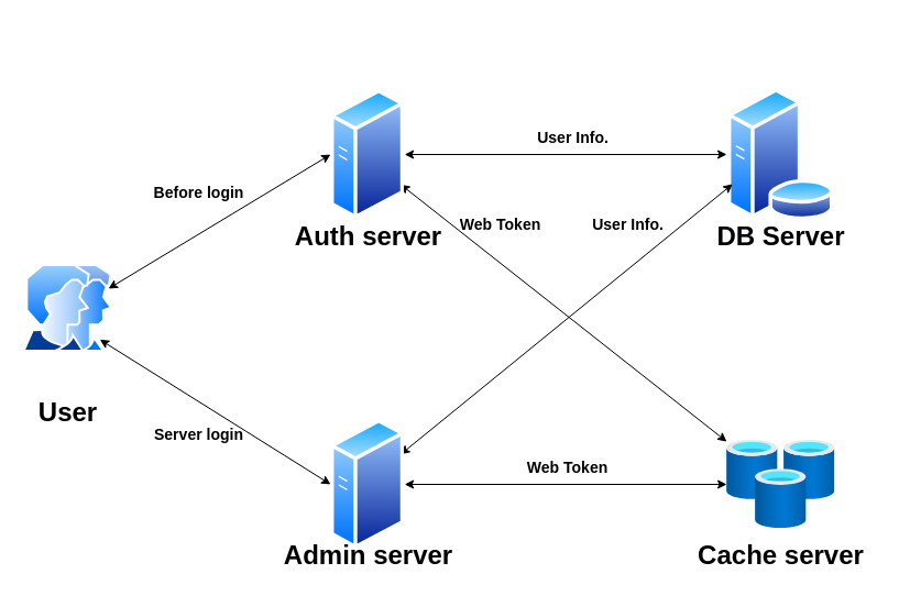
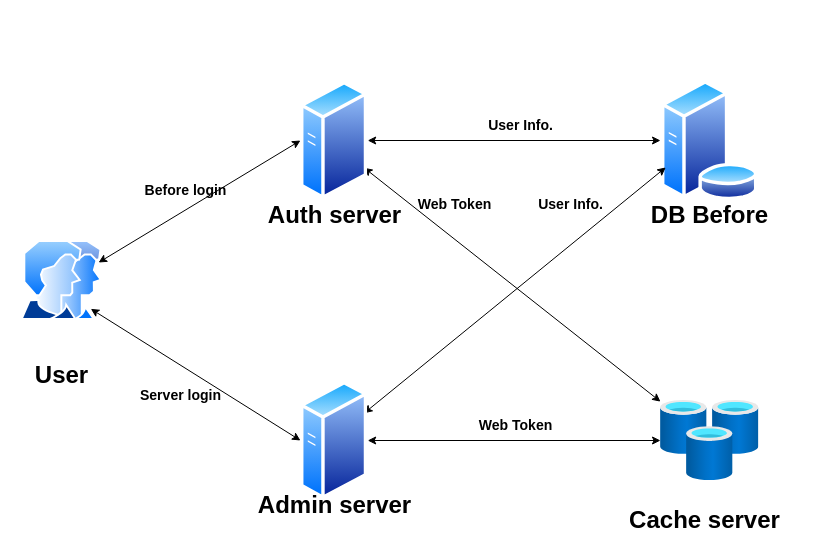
  <mxCell id="0" />
  <mxCell id="1" parent="0" />
  <mxCell id="2" value="" style="aspect=fixed;perimeter=ellipsePerimeter;html=1;align=center;shadow=0;dashed=0;spacingTop=3;image;image=img/lib/active_directory/database_server.svg;" vertex="1" parent="1"><mxGeometry x="660" y="80" width="98.4" height="120" as="geometry" /></mxCell>
  <mxCell id="3" style="edgeStyle=orthogonalEdgeStyle;rounded=0;orthogonalLoop=1;jettySize=auto;html=1;entryX=0;entryY=0.5;entryDx=0;entryDy=0;startArrow=classic;startFill=1;" edge="1" parent="1" source="5" target="2"><mxGeometry relative="1" as="geometry" /></mxCell>
  <mxCell id="4" style="rounded=0;orthogonalLoop=1;jettySize=auto;html=1;exitX=1;exitY=0.75;exitDx=0;exitDy=0;elbow=vertical;startArrow=classic;startFill=1;" edge="1" parent="1" source="5" target="9"><mxGeometry relative="1" as="geometry" /></mxCell>
  <mxCell id="5" value="" style="aspect=fixed;perimeter=ellipsePerimeter;html=1;align=center;shadow=0;dashed=0;spacingTop=3;image;image=img/lib/active_directory/generic_server.svg;" vertex="1" parent="1"><mxGeometry x="300" y="80" width="67.2" height="120" as="geometry" /></mxCell>
  <mxCell id="6" style="edgeStyle=none;rounded=0;orthogonalLoop=1;jettySize=auto;html=1;exitX=1;exitY=0.25;exitDx=0;exitDy=0;entryX=0;entryY=0.5;entryDx=0;entryDy=0;elbow=vertical;startArrow=classic;startFill=1;" edge="1" parent="1" source="8" target="5"><mxGeometry relative="1" as="geometry" /></mxCell>
  <mxCell id="7" style="edgeStyle=none;rounded=0;orthogonalLoop=1;jettySize=auto;html=1;exitX=1;exitY=1;exitDx=0;exitDy=0;entryX=0;entryY=0.5;entryDx=0;entryDy=0;elbow=vertical;startArrow=classic;startFill=1;" edge="1" parent="1" source="8" target="12"><mxGeometry relative="1" as="geometry" /></mxCell>
  <mxCell id="8" value="" style="aspect=fixed;perimeter=ellipsePerimeter;html=1;align=center;shadow=0;dashed=0;spacingTop=3;image;image=img/lib/active_directory/user_accounts.svg;" vertex="1" parent="1"><mxGeometry x="20" y="240" width="82.47" height="80" as="geometry" /></mxCell>
  <mxCell id="9" value="" style="aspect=fixed;html=1;points=[];align=center;image;fontSize=12;image=img/lib/azure2/databases/Cache_Redis.svg;" vertex="1" parent="1"><mxGeometry x="660" y="400" width="98.46" height="80" as="geometry" /></mxCell>
  <mxCell id="10" style="edgeStyle=none;rounded=0;orthogonalLoop=1;jettySize=auto;html=1;elbow=vertical;startArrow=classic;startFill=1;" edge="1" parent="1" source="12" target="9"><mxGeometry relative="1" as="geometry" /></mxCell>
  <mxCell id="11" style="edgeStyle=none;rounded=0;orthogonalLoop=1;jettySize=auto;html=1;exitX=1;exitY=0.25;exitDx=0;exitDy=0;entryX=0;entryY=0.75;entryDx=0;entryDy=0;elbow=vertical;startArrow=classic;startFill=1;" edge="1" parent="1" source="12" target="2"><mxGeometry relative="1" as="geometry" /></mxCell>
  <mxCell id="12" value="" style="aspect=fixed;perimeter=ellipsePerimeter;html=1;align=center;shadow=0;dashed=0;spacingTop=3;image;image=img/lib/active_directory/generic_server.svg;" vertex="1" parent="1"><mxGeometry x="300" y="380" width="67.2" height="120" as="geometry" /></mxCell>
  <mxCell id="13" value="" style="shape=image;verticalLabelPosition=bottom;labelBackgroundColor=#ffffff;verticalAlign=top;aspect=fixed;imageAspect=0;image=https://img1.daumcdn.net/thumb/R800x0/?scode=mtistory2&amp;fname=https%3A%2F%2Fblog.kakaocdn.net%2Fdn%2FlPUma%2FbtqKhj8tlmM%2Fxv1kRJc3aEtroqiZsgFI61%2Fimg.png;" vertex="1" parent="1"><mxGeometry x="303.6" y="20.5" width="60" height="60" as="geometry" /></mxCell>
  <mxCell id="14" value="" style="shape=image;verticalLabelPosition=bottom;labelBackgroundColor=#ffffff;verticalAlign=top;aspect=fixed;imageAspect=0;image=https://img1.daumcdn.net/thumb/R800x0/?scode=mtistory2&amp;fname=https%3A%2F%2Fblog.kakaocdn.net%2Fdn%2FlPUma%2FbtqKhj8tlmM%2Fxv1kRJc3aEtroqiZsgFI61%2Fimg.png;" vertex="1" parent="1"><mxGeometry x="303.6" y="320" width="60" height="60" as="geometry" /></mxCell>
  <mxCell id="15" value="" style="shape=image;verticalLabelPosition=bottom;labelBackgroundColor=#ffffff;verticalAlign=top;aspect=fixed;imageAspect=0;image=https://media.vlpt.us/images/jbb9229/post/226b55e4-efa7-4601-9c1f-580ca8e46a63/1100px_Redis_Logo_01.png;" vertex="1" parent="1"><mxGeometry x="651.99" y="320" width="114.43" height="79" as="geometry" /></mxCell>
  <mxCell id="16" value="&lt;h1&gt;Auth server&lt;/h1&gt;" style="text;html=1;align=center;verticalAlign=middle;resizable=0;points=[];autosize=1;strokeColor=none;fillColor=none;" vertex="1" parent="1"><mxGeometry x="258.6" y="190" width="150" height="50" as="geometry" /></mxCell>
  <mxCell id="17" value="&lt;h1&gt;Admin server&lt;/h1&gt;" style="text;html=1;align=center;verticalAlign=middle;resizable=0;points=[];autosize=1;strokeColor=none;fillColor=none;" vertex="1" parent="1"><mxGeometry x="248.6" y="480" width="170" height="50" as="geometry" /></mxCell>
- <mxCell id="18" value="&lt;h1&gt;DB Server&lt;/h1&gt;" style="text;html=1;align=center;verticalAlign=middle;resizable=0;points=[];autosize=1;strokeColor=none;fillColor=none;" vertex="1" parent="1"><mxGeometry x="644.2" y="190" width="130" height="50" as="geometry" /></mxCell>
- <mxCell id="19" value="&lt;h1&gt;Cache server&lt;/h1&gt;" style="text;html=1;align=center;verticalAlign=middle;resizable=0;points=[];autosize=1;strokeColor=none;fillColor=none;" vertex="1" parent="1"><mxGeometry x="624.23" y="480" width="170" height="50" as="geometry" /></mxCell>
+ <mxCell id="18" value="&lt;h1&gt;DB Before&lt;/h1&gt;" style="text;html=1;align=center;verticalAlign=middle;resizable=0;points=[];autosize=1;strokeColor=none;fillColor=none;" vertex="1" parent="1"><mxGeometry x="644.2" y="190" width="130" height="50" as="geometry" /></mxCell>
+ <mxCell id="19" value="&lt;h1&gt;Cache server&lt;/h1&gt;" style="text;html=1;align=center;verticalAlign=middle;resizable=0;points=[];autosize=1;strokeColor=none;fillColor=none;" vertex="1" parent="1"><mxGeometry x="619.23" y="495" width="170" height="50" as="geometry" /></mxCell>
  <mxCell id="20" value="" style="shape=image;verticalLabelPosition=bottom;labelBackgroundColor=#ffffff;verticalAlign=top;aspect=fixed;imageAspect=0;image=https://media.vlpt.us/images/sgh002400/post/005be64e-a3e4-4535-9b97-72876a30ef97/MySQL.png;" vertex="1" parent="1"><mxGeometry x="665.37" y="21.25" width="87.67" height="58.5" as="geometry" /></mxCell>
  <mxCell id="21" value="&lt;h1&gt;User&lt;/h1&gt;" style="text;html=1;align=center;verticalAlign=middle;resizable=0;points=[];autosize=1;strokeColor=none;fillColor=none;" vertex="1" parent="1"><mxGeometry x="26.23" y="350" width="70" height="50" as="geometry" /></mxCell>
- <mxCell id="22" value="&lt;h3&gt;Before login&lt;/h3&gt;" style="text;html=1;align=center;verticalAlign=middle;resizable=0;points=[];autosize=1;strokeColor=none;fillColor=none;" vertex="1" parent="1"><mxGeometry x="130" y="150" width="100" height="50" as="geometry" /></mxCell>
+ <mxCell id="22" value="&lt;h3&gt;Before login&lt;/h3&gt;" style="text;html=1;align=center;verticalAlign=middle;resizable=0;points=[];autosize=1;strokeColor=none;fillColor=none;" vertex="1" parent="1"><mxGeometry x="135" y="165" width="100" height="50" as="geometry" /></mxCell>
  <mxCell id="23" value="&lt;h3&gt;Server login&lt;/h3&gt;" style="text;html=1;align=center;verticalAlign=middle;resizable=0;points=[];autosize=1;strokeColor=none;fillColor=none;" vertex="1" parent="1"><mxGeometry x="135" y="370" width="90" height="50" as="geometry" /></mxCell>
  <mxCell id="24" value="&lt;h3&gt;User Info.&lt;/h3&gt;" style="text;html=1;align=center;verticalAlign=middle;resizable=0;points=[];autosize=1;strokeColor=none;fillColor=none;" vertex="1" parent="1"><mxGeometry x="480" y="100" width="80" height="50" as="geometry" /></mxCell>
  <mxCell id="25" value="&lt;h3&gt;User Info.&lt;/h3&gt;" style="text;html=1;align=center;verticalAlign=middle;resizable=0;points=[];autosize=1;strokeColor=none;fillColor=none;" vertex="1" parent="1"><mxGeometry x="530" y="179" width="80" height="50" as="geometry" /></mxCell>
  <mxCell id="26" value="&lt;h3&gt;Web Token&lt;/h3&gt;" style="text;html=1;align=center;verticalAlign=middle;resizable=0;points=[];autosize=1;strokeColor=none;fillColor=none;" vertex="1" parent="1"><mxGeometry x="408.6" y="179" width="90" height="50" as="geometry" /></mxCell>
  <mxCell id="27" value="&lt;h3&gt;Web Token&lt;/h3&gt;" style="text;html=1;align=center;verticalAlign=middle;resizable=0;points=[];autosize=1;strokeColor=none;fillColor=none;" vertex="1" parent="1"><mxGeometry x="470" y="400" width="90" height="50" as="geometry" /></mxCell>
